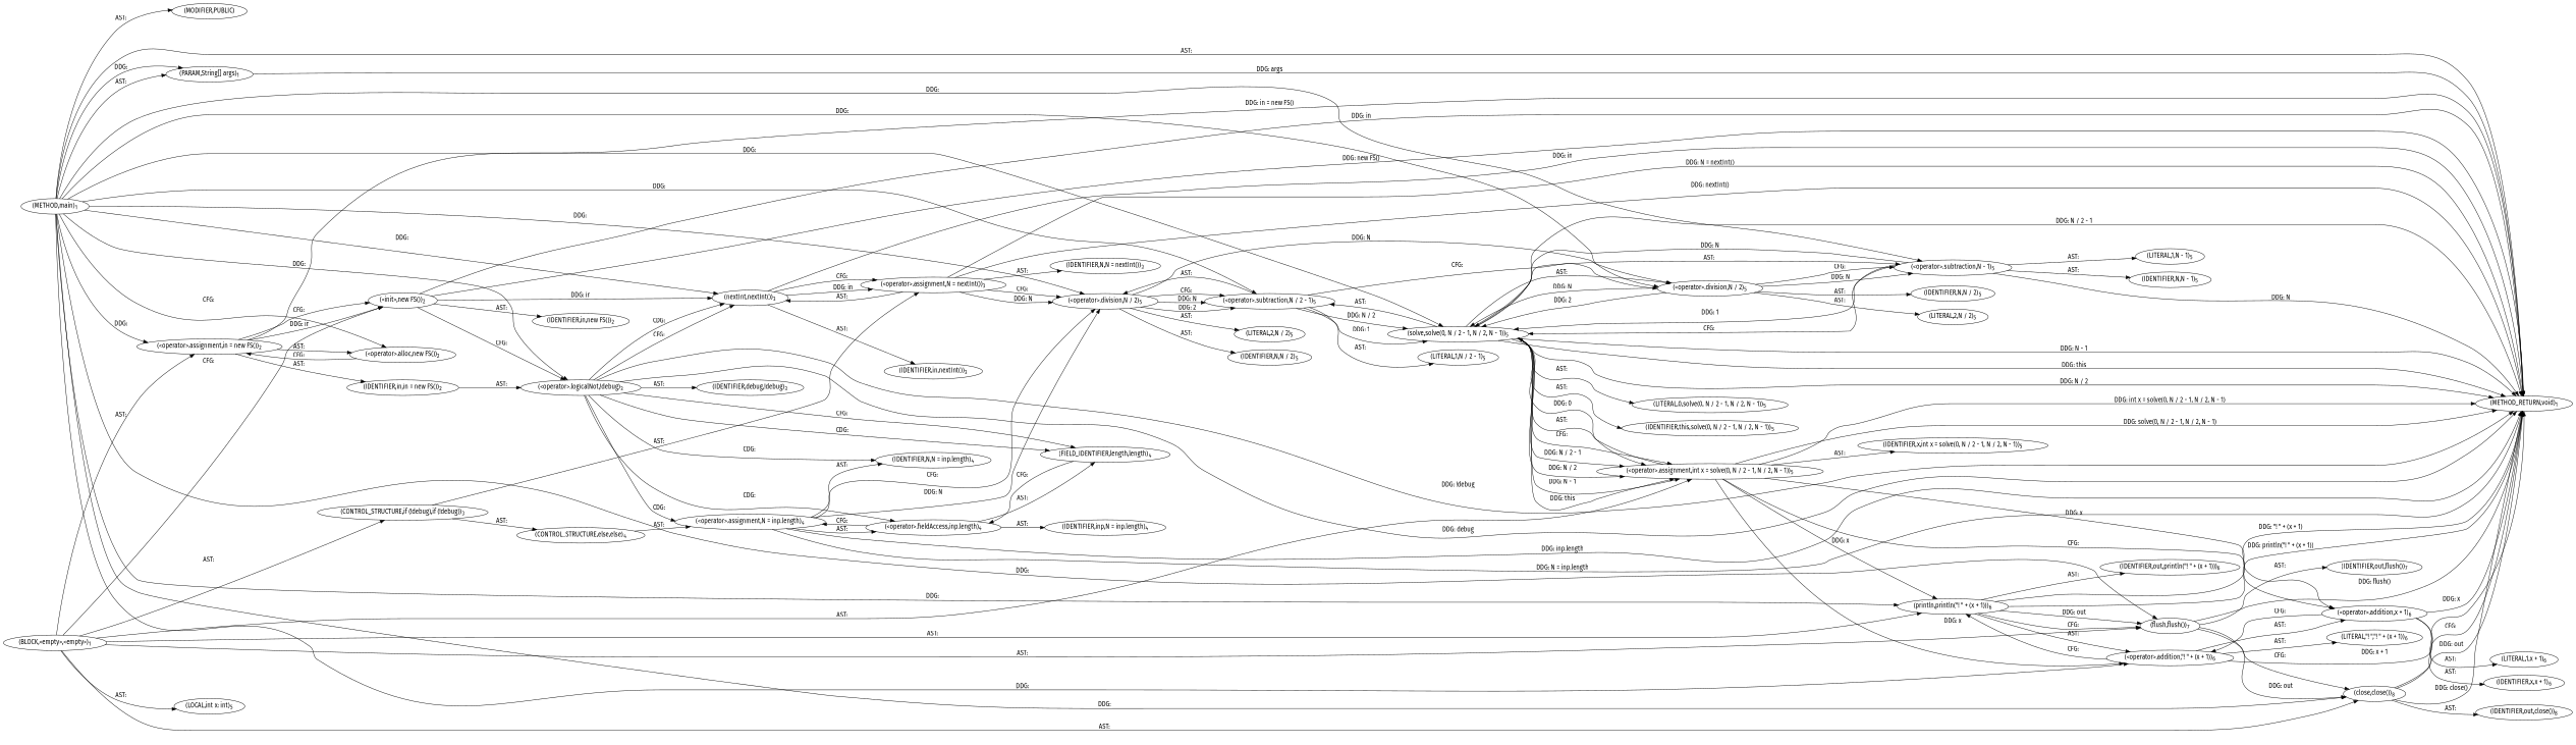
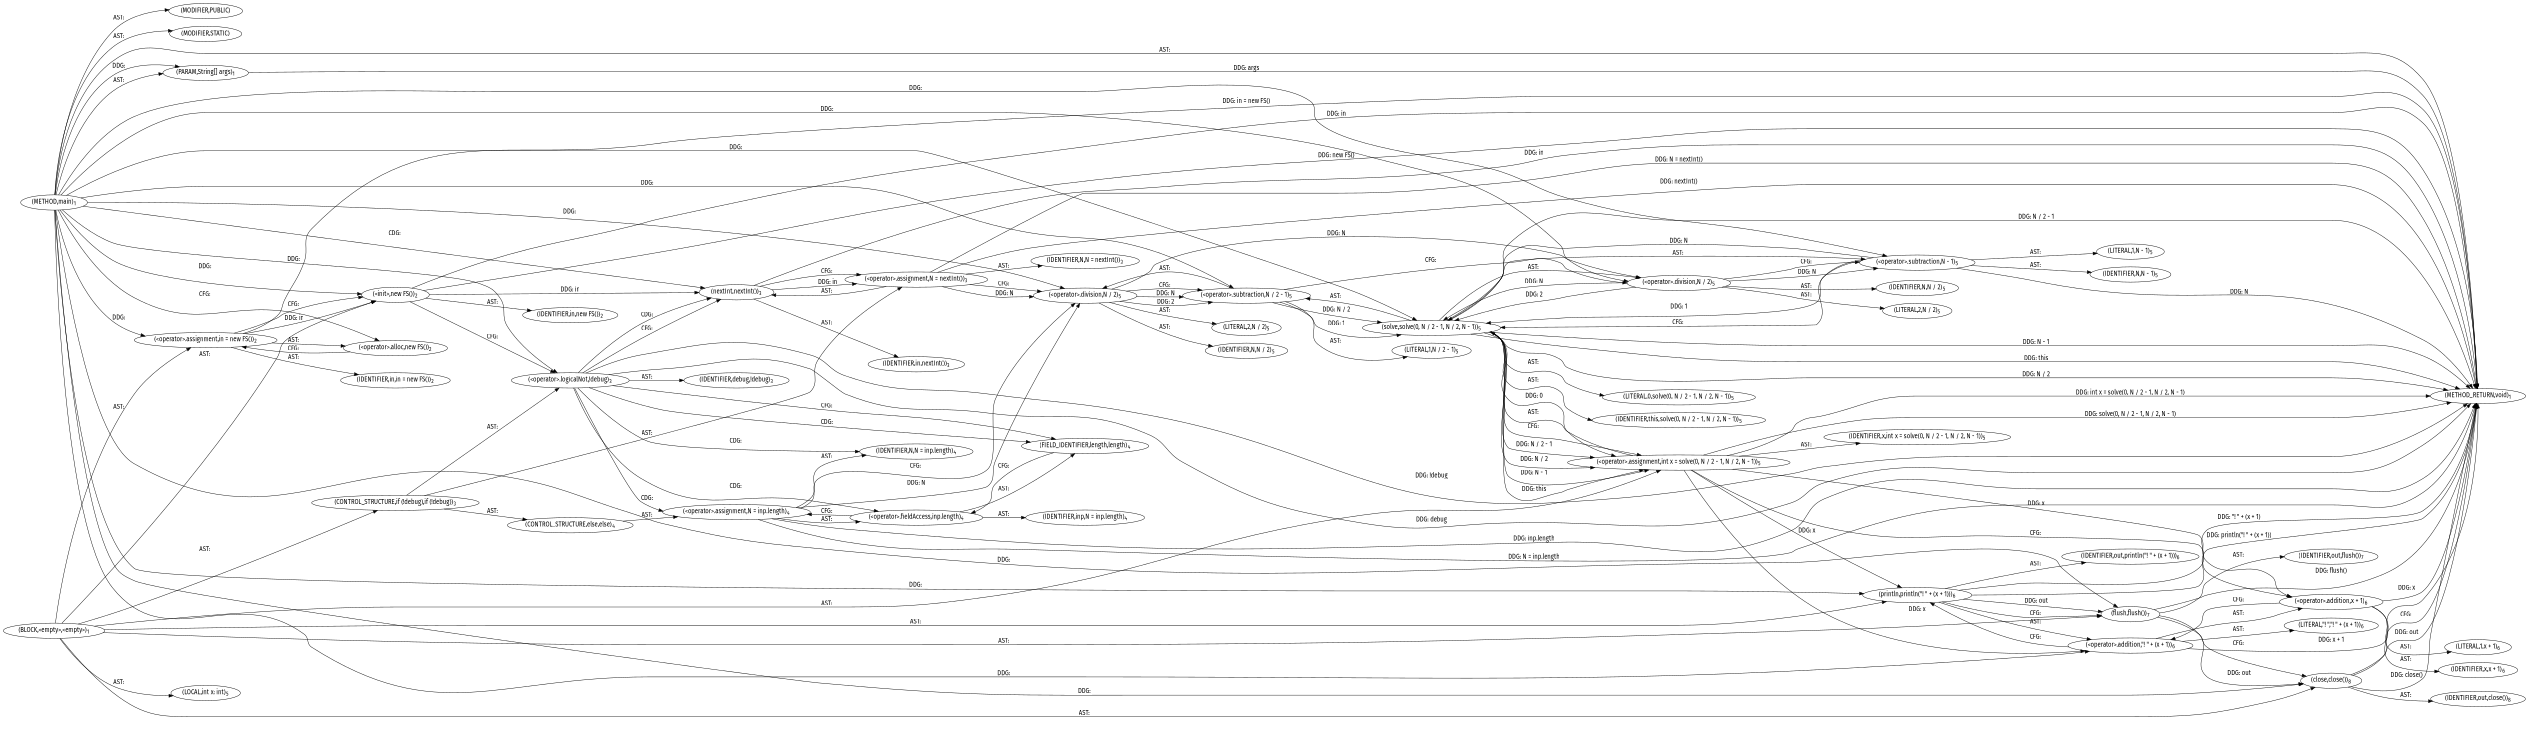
  digraph {
    fontname="Fira Sans"
    rankdir=LR
    node [fontname="Fira Sans"]
    edge [fontname="Fira Sans"]
    n1 [label=<(METHOD,main)<SUB>1</SUB>>]
    n2 [label=<(PARAM,String[] args)<SUB>1</SUB>>]
    n3 [label=<(&lt;operator&gt;.assignment,in = new FS())<SUB>2</SUB>>]
    n4 [label=<(&lt;operator&gt;.alloc,new FS())<SUB>2</SUB>>]
    n5 [label=<(&lt;init&gt;,new FS())<SUB>2</SUB>>]
    n6 [label=<(&lt;operator&gt;.logicalNot,!debug)<SUB>3</SUB>>]
    n7 [label=<(nextInt,nextInt())<SUB>3</SUB>>]
    n8 [label=<(solve,solve(0, N / 2 - 1, N / 2, N - 1))<SUB>5</SUB>>]
    n9 [label=<(&lt;operator&gt;.subtraction,N / 2 - 1)<SUB>5</SUB>>]
    n10 [label=<(&lt;operator&gt;.division,N / 2)<SUB>5</SUB>>]
    n11 [label=<(&lt;operator&gt;.division,N / 2)<SUB>5</SUB>>]
    n12 [label=<(&lt;operator&gt;.subtraction,N - 1)<SUB>5</SUB>>]
    n13 [label=<(println,println(&quot;! &quot; + (x + 1)))<SUB>6</SUB>>]
    n14 [label=<(&lt;operator&gt;.addition,&quot;! &quot; + (x + 1))<SUB>6</SUB>>]
    n15 [label=<(flush,flush())<SUB>7</SUB>>]
    n16 [label=<(close,close())<SUB>8</SUB>>]
    n17 [label=<(MODIFIER,PUBLIC)>]
+   n18 [label=<(MODIFIER,STATIC)>]
    n19 [label=<(METHOD_RETURN,void)<SUB>1</SUB>>]
    n20 [label=<(BLOCK,&lt;empty&gt;,&lt;empty&gt;)<SUB>1</SUB>>]
    n21 [label=<(CONTROL_STRUCTURE,if (!debug),if (!debug))<SUB>3</SUB>>]
    n22 [label=<(LOCAL,int x: int)<SUB>5</SUB>>]
    n23 [label=<(&lt;operator&gt;.assignment,int x = solve(0, N / 2 - 1, N / 2, N - 1))<SUB>5</SUB>>]
    n24 [label=<(IDENTIFIER,in,in = new FS())<SUB>2</SUB>>]
    n25 [label=<(IDENTIFIER,in,new FS())<SUB>2</SUB>>]
    n26 [label=<(IDENTIFIER,debug,!debug)<SUB>3</SUB>>]
    n27 [label=<(&lt;operator&gt;.assignment,N = inp.length)<SUB>4</SUB>>]
    n28 [label=<(&lt;operator&gt;.fieldAccess,inp.length)<SUB>4</SUB>>]
    n29 [label=<(FIELD_IDENTIFIER,length,length)<SUB>4</SUB>>]
    n30 [label=<(IDENTIFIER,N,N = inp.length)<SUB>4</SUB>>]
    n31 [label=<(&lt;operator&gt;.assignment,N = nextInt())<SUB>3</SUB>>]
    n32 [label=<(IDENTIFIER,in,nextInt())<SUB>3</SUB>>]
    n33 [label=<(IDENTIFIER,this,solve(0, N / 2 - 1, N / 2, N - 1))<SUB>5</SUB>>]
    n34 [label=<(LITERAL,0,solve(0, N / 2 - 1, N / 2, N - 1))<SUB>5</SUB>>]
    n35 [label=<(LITERAL,1,N / 2 - 1)<SUB>5</SUB>>]
    n36 [label=<(IDENTIFIER,N,N / 2)<SUB>5</SUB>>]
    n37 [label=<(LITERAL,2,N / 2)<SUB>5</SUB>>]
    n38 [label=<(IDENTIFIER,N,N / 2)<SUB>5</SUB>>]
    n39 [label=<(LITERAL,2,N / 2)<SUB>5</SUB>>]
    n40 [label=<(IDENTIFIER,N,N - 1)<SUB>5</SUB>>]
    n41 [label=<(LITERAL,1,N - 1)<SUB>5</SUB>>]
    n42 [label=<(IDENTIFIER,out,println(&quot;! &quot; + (x + 1)))<SUB>6</SUB>>]
    n43 [label=<(&lt;operator&gt;.addition,x + 1)<SUB>6</SUB>>]
    n44 [label=<(LITERAL,&quot;! &quot;,&quot;! &quot; + (x + 1))<SUB>6</SUB>>]
    n45 [label=<(IDENTIFIER,x,x + 1)<SUB>6</SUB>>]
    n46 [label=<(LITERAL,1,x + 1)<SUB>6</SUB>>]
    n47 [label=<(IDENTIFIER,out,flush())<SUB>7</SUB>>]
    n48 [label=<(IDENTIFIER,out,close())<SUB>8</SUB>>]
    n49 [label=<(CONTROL_STRUCTURE,else,else)<SUB>4</SUB>>]
    n50 [label=<(IDENTIFIER,x,int x = solve(0, N / 2 - 1, N / 2, N - 1))<SUB>5</SUB>>]
    n51 [label=<(IDENTIFIER,N,N = nextInt())<SUB>3</SUB>>]
    n52 [label=<(IDENTIFIER,inp,N = inp.length)<SUB>4</SUB>>]
    n1 -> n2 [label="AST: "]
    n1 -> n2 [label="DDG: "]
    n1 -> n3 [label="DDG: "]
    n1 -> n4 [label="CFG: "]
+   n1 -> n5 [label="DDG: "]
    n1 -> n6 [label="DDG: "]
-   n1 -> n7 [label="DDG: "]
+   n1 -> n7 [label="CDG: "]
    n1 -> n8 [label="DDG: "]
    n1 -> n9 [label="DDG: "]
    n1 -> n10 [label="DDG: "]
    n1 -> n11 [label="DDG: "]
    n1 -> n12 [label="DDG: "]
    n1 -> n13 [label="DDG: "]
    n1 -> n14 [label="DDG: "]
    n1 -> n15 [label="DDG: "]
    n1 -> n16 [label="DDG: "]
    n1 -> n17 [label="AST: "]
+   n1 -> n18 [label="AST: "]
    n1 -> n19 [label="AST: "]
    n2 -> n19 [label="DDG: args"]
    n3 -> n4 [label="AST: "]
    n3 -> n5 [label="CFG: "]
    n3 -> n5 [label="DDG: in"]
    n3 -> n19 [label="DDG: in = new FS()"]
    n3 -> n24 [label="AST: "]
    n4 -> n3 [label="CFG: "]
    n5 -> n6 [label="CFG: "]
    n5 -> n7 [label="DDG: in"]
    n5 -> n19 [label="DDG: in"]
    n5 -> n19 [label="DDG: new FS()"]
    n5 -> n25 [label="AST: "]
    n6 -> n7 [label="CFG: "]
    n6 -> n7 [label="CDG: "]
    n6 -> n19 [label="DDG: !debug"]
    n6 -> n19 [label="DDG: debug"]
    n6 -> n26 [label="AST: "]
    n6 -> n27 [label="CDG: "]
    n6 -> n28 [label="CDG: "]
    n6 -> n29 [label="CFG: "]
    n6 -> n29 [label="CDG: "]
    n6 -> n30 [label="CDG: "]
    n7 -> n19 [label="DDG: in"]
    n7 -> n31 [label="CFG: "]
    n7 -> n31 [label="DDG: in"]
    n7 -> n32 [label="AST: "]
    n8 -> n9 [label="AST: "]
    n8 -> n11 [label="AST: "]
    n8 -> n12 [label="AST: "]
    n8 -> n19 [label="DDG: N / 2 - 1"]
    n8 -> n19 [label="DDG: N / 2"]
    n8 -> n19 [label="DDG: N - 1"]
    n8 -> n19 [label="DDG: this"]
    n8 -> n23 [label="CFG: "]
    n8 -> n23 [label="DDG: N / 2 - 1"]
    n8 -> n23 [label="DDG: N / 2"]
    n8 -> n23 [label="DDG: N - 1"]
    n8 -> n23 [label="DDG: this"]
    n8 -> n23 [label="DDG: 0"]
    n8 -> n33 [label="AST: "]
    n8 -> n34 [label="AST: "]
    n9 -> n8 [label="DDG: N / 2"]
    n9 -> n8 [label="DDG: 1"]
    n9 -> n10 [label="AST: "]
    n9 -> n11 [label="CFG: "]
    n9 -> n35 [label="AST: "]
    n10 -> n9 [label="CFG: "]
    n10 -> n9 [label="DDG: N"]
    n10 -> n9 [label="DDG: 2"]
    n10 -> n11 [label="DDG: N"]
    n10 -> n36 [label="AST: "]
    n10 -> n37 [label="AST: "]
    n11 -> n8 [label="DDG: N"]
    n11 -> n8 [label="DDG: 2"]
    n11 -> n12 [label="CFG: "]
    n11 -> n12 [label="DDG: N"]
    n11 -> n38 [label="AST: "]
    n11 -> n39 [label="AST: "]
    n12 -> n8 [label="CFG: "]
    n12 -> n8 [label="DDG: N"]
    n12 -> n8 [label="DDG: 1"]
    n12 -> n19 [label="DDG: N"]
    n12 -> n40 [label="AST: "]
    n12 -> n41 [label="AST: "]
    n13 -> n14 [label="AST: "]
    n13 -> n15 [label="CFG: "]
    n13 -> n15 [label="DDG: out"]
    n13 -> n19 [label="DDG: &quot;! &quot; + (x + 1)"]
    n13 -> n19 [label="DDG: println(&quot;! &quot; + (x + 1))"]
    n13 -> n42 [label="AST: "]
    n14 -> n13 [label="CFG: "]
    n14 -> n19 [label="DDG: x + 1"]
    n14 -> n43 [label="AST: "]
    n14 -> n44 [label="AST: "]
    n15 -> n16 [label="CFG: "]
    n15 -> n16 [label="DDG: out"]
    n15 -> n19 [label="DDG: flush()"]
    n15 -> n47 [label="AST: "]
    n16 -> n19 [label="CFG: "]
    n16 -> n19 [label="DDG: out"]
    n16 -> n19 [label="DDG: close()"]
    n16 -> n48 [label="AST: "]
    n20 -> n3 [label="AST: "]
-   n20 -> n5 [label="CFG: "]
+   n20 -> n5 [label="AST: "]
    n20 -> n13 [label="AST: "]
    n20 -> n15 [label="AST: "]
    n20 -> n16 [label="AST: "]
    n20 -> n21 [label="AST: "]
    n20 -> n22 [label="AST: "]
    n20 -> n23 [label="AST: "]
-   n24 -> n6 [label="AST: "]
+   n21 -> n6 [label="AST: "]
    n21 -> n31 [label="AST: "]
    n21 -> n49 [label="AST: "]
    n23 -> n8 [label="AST: "]
    n23 -> n13 [label="DDG: x"]
    n23 -> n14 [label="DDG: x"]
    n23 -> n19 [label="DDG: solve(0, N / 2 - 1, N / 2, N - 1)"]
    n23 -> n19 [label="DDG: int x = solve(0, N / 2 - 1, N / 2, N - 1)"]
    n23 -> n43 [label="CFG: "]
    n23 -> n43 [label="DDG: x"]
    n23 -> n50 [label="AST: "]
    n27 -> n10 [label="CFG: "]
    n27 -> n10 [label="DDG: N"]
    n27 -> n19 [label="DDG: inp.length"]
    n27 -> n19 [label="DDG: N = inp.length"]
    n27 -> n28 [label="AST: "]
    n27 -> n30 [label="AST: "]
    n28 -> n27 [label="CFG: "]
    n28 -> n29 [label="AST: "]
    n28 -> n52 [label="AST: "]
    n29 -> n28 [label="CFG: "]
    n31 -> n7 [label="AST: "]
    n31 -> n10 [label="CFG: "]
    n31 -> n10 [label="DDG: N"]
    n31 -> n19 [label="DDG: nextInt()"]
    n31 -> n19 [label="DDG: N = nextInt()"]
    n31 -> n51 [label="AST: "]
    n43 -> n14 [label="CFG: "]
    n43 -> n19 [label="DDG: x"]
    n43 -> n45 [label="AST: "]
    n43 -> n46 [label="AST: "]
    n49 -> n27 [label="AST: "]
  }
